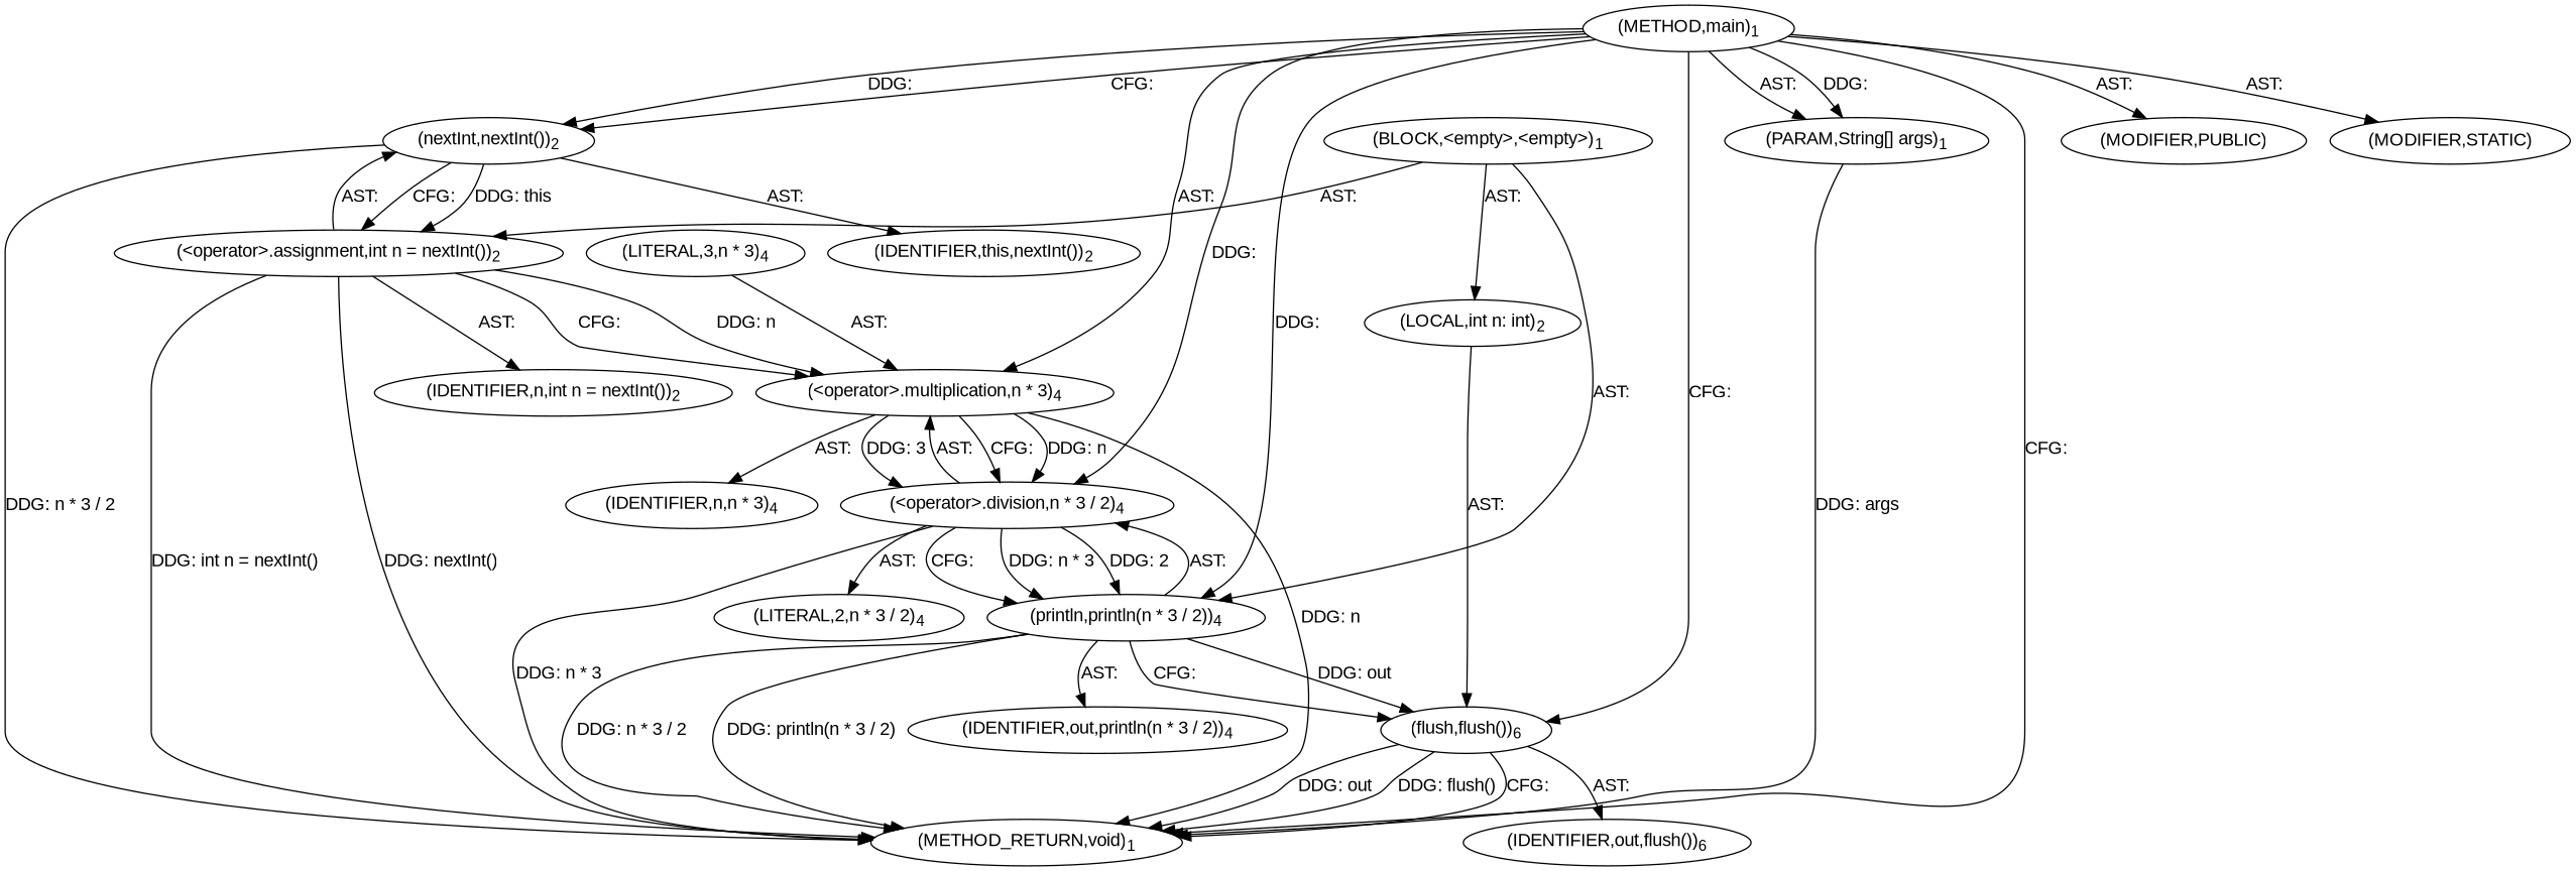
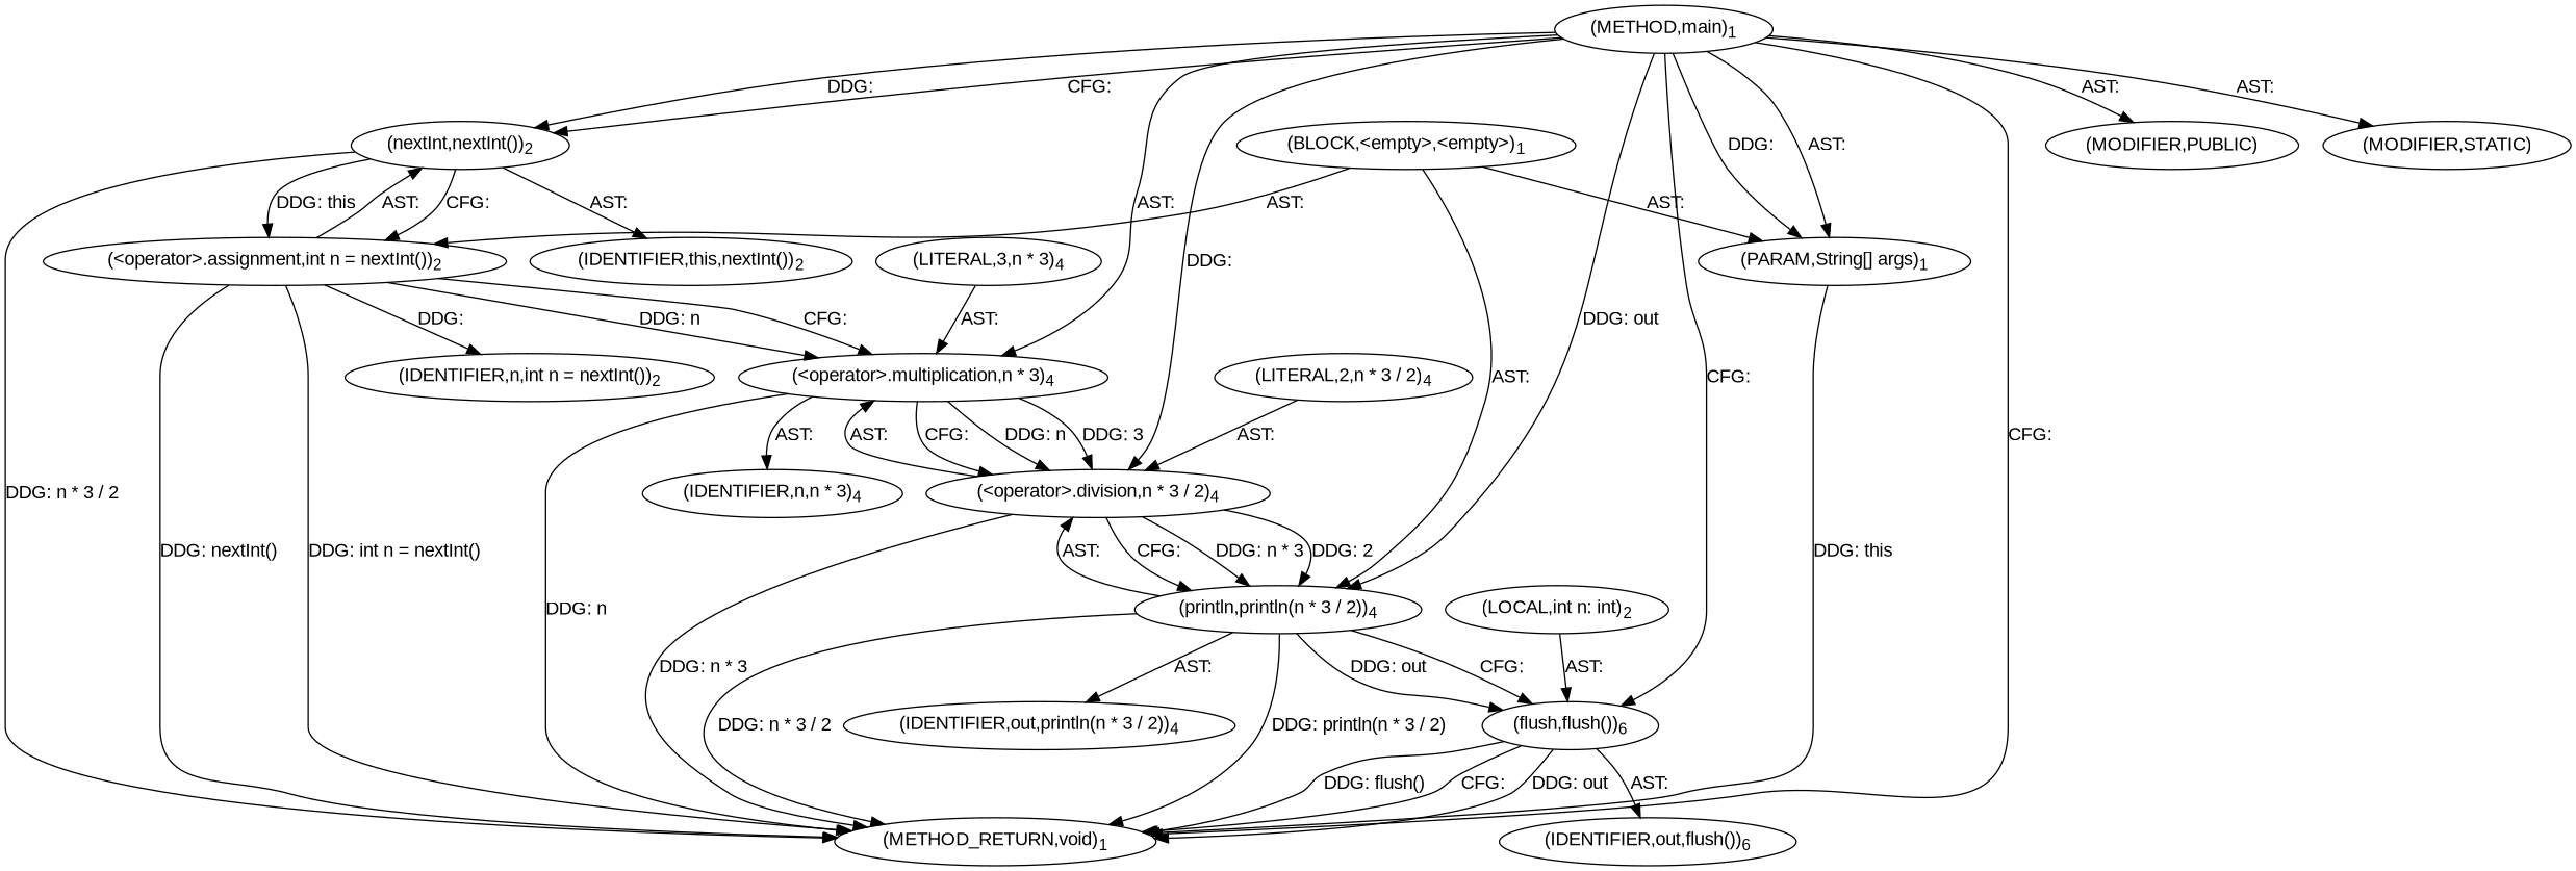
  digraph {
    fontname="Liberation Sans"
    node [fontname="Liberation Sans"]
    edge [fontname="Liberation Sans"]
    n1 [label=<(METHOD,main)<SUB>1</SUB>>]
    n2 [label=<(PARAM,String[] args)<SUB>1</SUB>>]
    n3 [label=<(nextInt,nextInt())<SUB>2</SUB>>]
    n4 [label=<(println,println(n * 3 / 2))<SUB>4</SUB>>]
    n5 [label=<(&lt;operator&gt;.division,n * 3 / 2)<SUB>4</SUB>>]
    n6 [label=<(&lt;operator&gt;.multiplication,n * 3)<SUB>4</SUB>>]
    n7 [label=<(flush,flush())<SUB>6</SUB>>]
    n8 [label=<(MODIFIER,PUBLIC)>]
    n9 [label=<(MODIFIER,STATIC)>]
    n10 [label=<(METHOD_RETURN,void)<SUB>1</SUB>>]
    n11 [label=<(BLOCK,&lt;empty&gt;,&lt;empty&gt;)<SUB>1</SUB>>]
    n12 [label=<(LOCAL,int n: int)<SUB>2</SUB>>]
    n13 [label=<(&lt;operator&gt;.assignment,int n = nextInt())<SUB>2</SUB>>]
    n14 [label=<(IDENTIFIER,this,nextInt())<SUB>2</SUB>>]
    n15 [label=<(IDENTIFIER,out,println(n * 3 / 2))<SUB>4</SUB>>]
    n16 [label=<(LITERAL,2,n * 3 / 2)<SUB>4</SUB>>]
    n17 [label=<(IDENTIFIER,n,n * 3)<SUB>4</SUB>>]
    n18 [label=<(IDENTIFIER,out,flush())<SUB>6</SUB>>]
    n19 [label=<(IDENTIFIER,n,int n = nextInt())<SUB>2</SUB>>]
    n20 [label=<(LITERAL,3,n * 3)<SUB>4</SUB>>]
    n1 -> n2 [label="AST: "]
    n1 -> n2 [label="DDG: "]
    n1 -> n3 [label="CFG: "]
    n1 -> n3 [label="DDG: "]
-   n1 -> n4 [label="DDG: "]
+   n1 -> n4 [label="DDG: out"]
    n1 -> n5 [label="DDG: "]
    n1 -> n6 [label="AST: "]
    n1 -> n7 [label="CFG: "]
    n1 -> n8 [label="AST: "]
    n1 -> n9 [label="AST: "]
    n1 -> n10 [label="CFG: "]
-   n2 -> n10 [label="DDG: args"]
+   n2 -> n10 [label="DDG: this"]
    n3 -> n10 [label="DDG: n * 3 / 2"]
    n3 -> n13 [label="CFG: "]
    n3 -> n13 [label="DDG: this"]
    n3 -> n14 [label="AST: "]
    n4 -> n5 [label="AST: "]
    n4 -> n7 [label="CFG: "]
    n4 -> n7 [label="DDG: out"]
    n4 -> n10 [label="DDG: n * 3 / 2"]
    n4 -> n10 [label="DDG: println(n * 3 / 2)"]
    n4 -> n15 [label="AST: "]
    n5 -> n4 [label="CFG: "]
    n5 -> n4 [label="DDG: n * 3"]
    n5 -> n4 [label="DDG: 2"]
    n5 -> n6 [label="AST: "]
    n5 -> n10 [label="DDG: n * 3"]
-   n5 -> n16 [label="AST: "]
+   n16 -> n5 [label="AST: "]
    n6 -> n5 [label="CFG: "]
    n6 -> n5 [label="DDG: n"]
    n6 -> n5 [label="DDG: 3"]
    n6 -> n10 [label="DDG: n"]
    n6 -> n17 [label="AST: "]
    n7 -> n10 [label="CFG: "]
    n7 -> n10 [label="DDG: out"]
    n7 -> n10 [label="DDG: flush()"]
    n7 -> n18 [label="AST: "]
    n11 -> n4 [label="AST: "]
-   n11 -> n12 [label="AST: "]
+   n11 -> n2 [label="AST: "]
    n11 -> n13 [label="AST: "]
    n12 -> n7 [label="AST: "]
    n13 -> n3 [label="AST: "]
    n13 -> n6 [label="CFG: "]
    n13 -> n6 [label="DDG: n"]
    n13 -> n10 [label="DDG: nextInt()"]
    n13 -> n10 [label="DDG: int n = nextInt()"]
-   n13 -> n19 [label="AST: "]
+   n13 -> n19 [label="DDG: "]
    n20 -> n6 [label="AST: "]
  }
